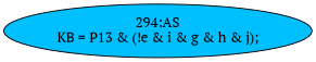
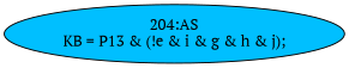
  strict digraph {
    fontname="PT Serif"
-   n1 [ast="<pyverilog.vparser.ast.Assign object at 0x7f14ceedf410>" def_var="['KB']" fillcolor=deepskyblue label="294:AS\nKB = P13 & (!e & i & g & h & j);" statements="[]" style=filled typ=Assign use_var="['P13', 'e', 'i', 'g', 'h', 'j']" fontname="PT Serif"]
+   n1 [ast="<pyverilog.vparser.ast.Assign object at 0x7f14ceedf410>" def_var="['KB']" fillcolor=deepskyblue label="204:AS\nKB = P13 & (!e & i & g & h & j);" statements="[]" style=filled typ=Assign use_var="['P13', 'e', 'i', 'g', 'h', 'j']" fontname="PT Serif"]
  }
